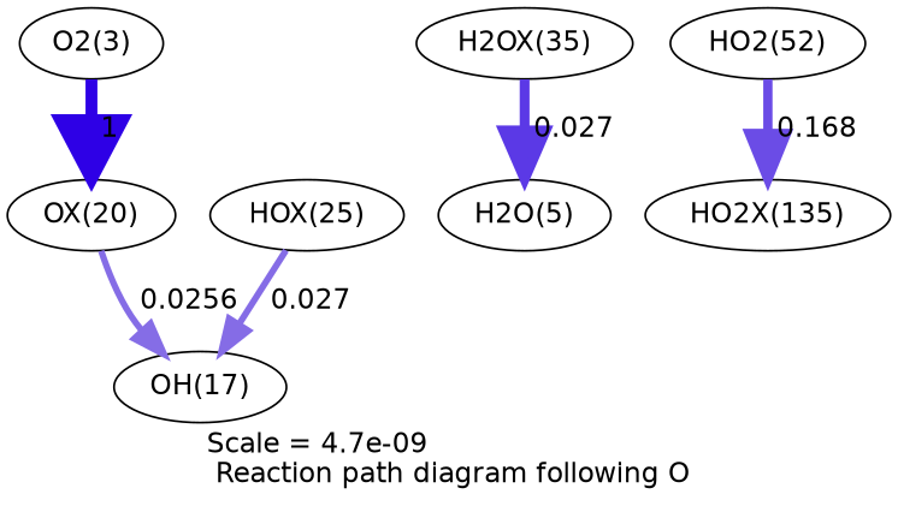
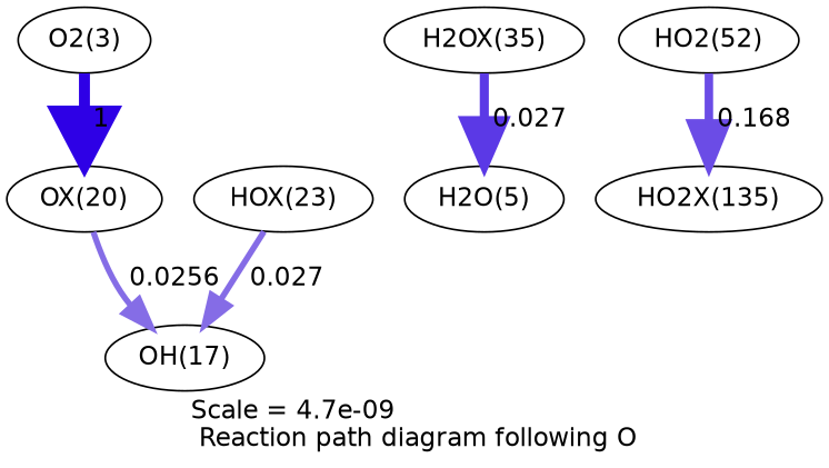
  digraph {
    fontname=Helvetica
    label="Scale = 4.7e-09\l Reaction path diagram following O"
    node [fontname=Helvetica]
    edge [fontname=Helvetica]
    n1 [label="O2(3)"]
    n2 [label="OX(20)"]
    n3 [label="OH(17)"]
-   n4 [label="HOX(25)"]
+   n4 [label="HOX(23)"]
    n5 [label="H2OX(35)"]
    n6 [label="H2O(5)"]
    n7 [label="HO2(52)"]
    n8 [label="HO2X(135)"]
    n1 -> n2 [arrowsize=3 color="0.7, 1.5, 0.9" label=" 1" penwidth=6]
    n2 -> n3 [arrowsize=1.62 color="0.7, 0.526, 0.9" label=" 0.0256" penwidth=3.23]
    n4 -> n3 [arrowsize=1.64 color="0.7, 0.527, 0.9" label=" 0.027" penwidth=3.27]
    n5 -> n6 [arrowsize=2.48 color="0.7, 0.751, 0.9" label=" 0.027" penwidth=4.96]
    n7 -> n8 [arrowsize=2.33 color="0.7, 0.668, 0.9" label=" 0.168" penwidth=4.65]
  }
